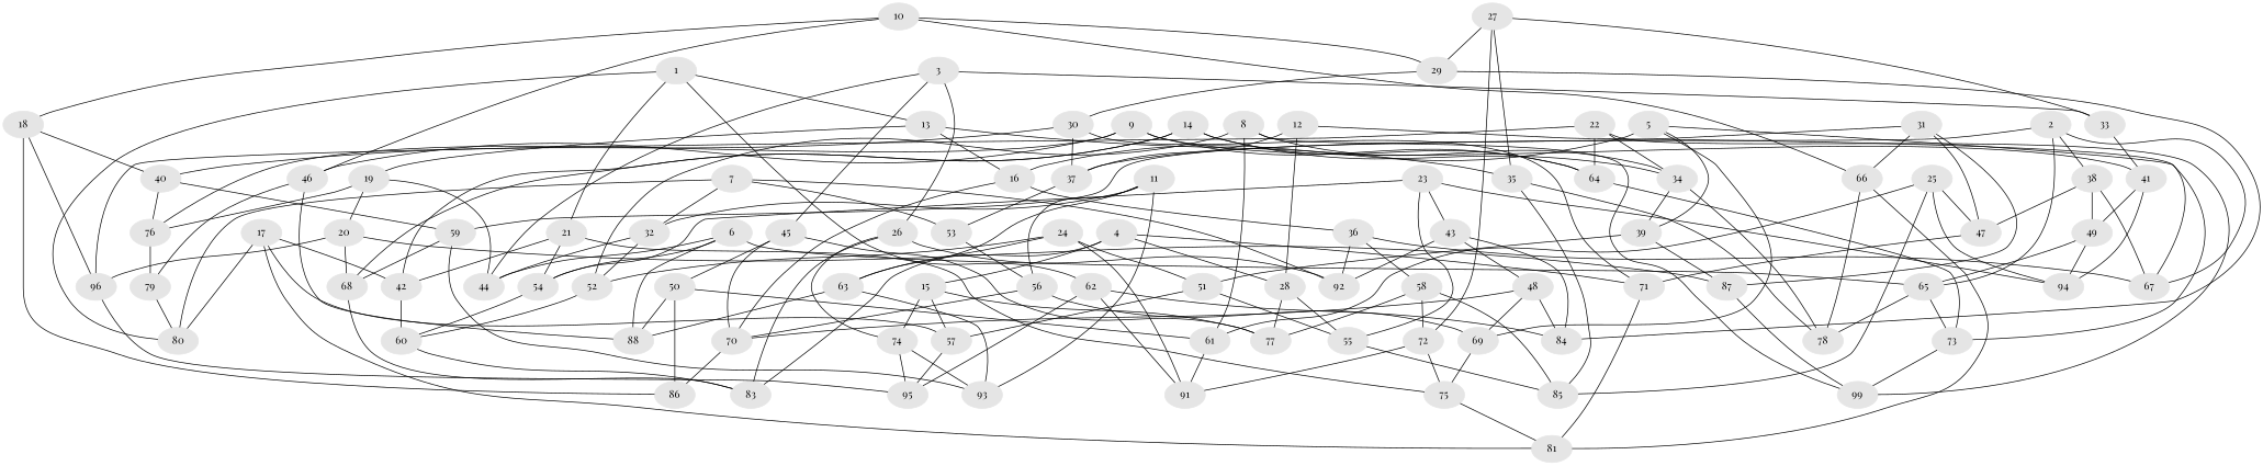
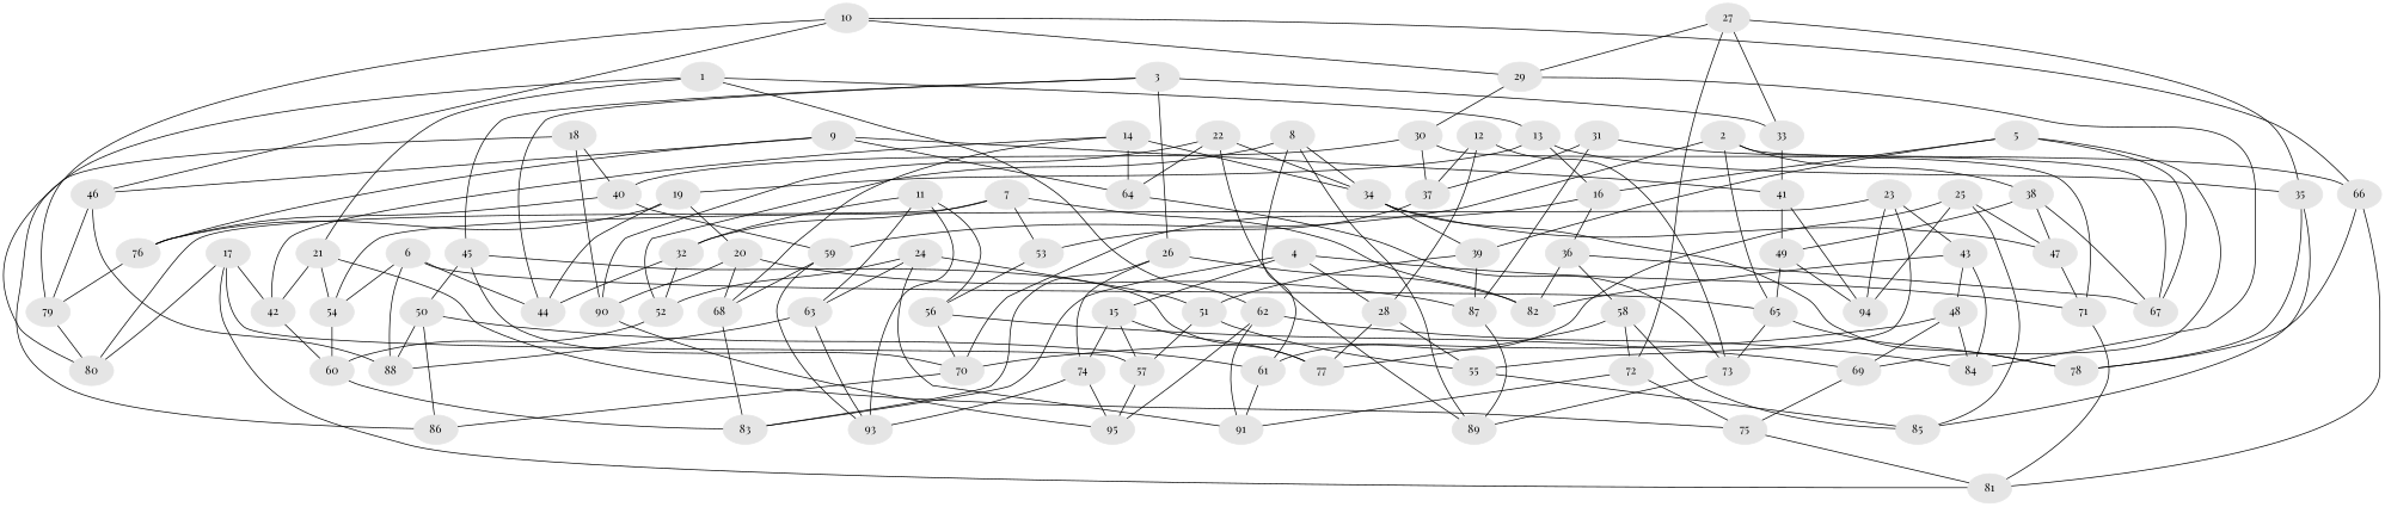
  graph {
    fontname="Playfair Display"
    node [color=gray90 fontname="Playfair Display" style=filled]
    edge [fontname="Playfair Display"]
    1
    13
    21
    62
    80
    16
    19
    35
    54
    42
    75
    91
    84
    n14 [label=95]
    2
    38
    59
    65
    67
    47
    49
    93
    68
    73
    78
    3
    26
    33
    44
    45
    83
-   82 [label=92]
+   82
    74
    41
    77
    70
    50
    4
    15
    28
    71
    57
    55
    81
    5
    39
    69
    36
    87
    51
    6
    88
    60
    7
    32
    53
    52
    56
    8
    61
-   89 [label=99]
+   89
    34
    12
    37
    9
    46
    64
    76
    94
    79
    10
    29
    66
    30
    11
    63
    20
    85
    14
    58
    86
    17
    18
    40
-   90 [label=96]
+   90
    22
    23
    43
    48
    24
    25
    27
    72
    31
    1 -- 13
    1 -- 21
    1 -- 62
    1 -- 80
    13 -- 16
    13 -- 19
    13 -- 35
    21 -- 54
    21 -- 42
    21 -- 75
    62 -- 91
    62 -- 84
    62 -- n14
    16 -- 70
    16 -- 36
    19 -- 44
    19 -- 76
    19 -- 20
    35 -- 78
    35 -- 85
    54 -- 60
    42 -- 60
    75 -- 81
    2 -- 38
    2 -- 59
    2 -- 65
    2 -- 67
    38 -- 67
    38 -- 47
    38 -- 49
    59 -- 93
    59 -- 68
    65 -- 73
    65 -- 78
    47 -- 71
    49 -- 65
    49 -- 94
    68 -- 83
    73 -- 89
    3 -- 26
    3 -- 33
    3 -- 44
    3 -- 45
    26 -- 83
    26 -- 82
    26 -- 74
    33 -- 41
    45 -- 77
    45 -- 70
    45 -- 50
    74 -- n14
    74 -- 93
    41 -- 49
    41 -- 94
    70 -- 86
    50 -- 88
    50 -- 61
    50 -- 86
    4 -- 83
    4 -- 15
    4 -- 28
    4 -- 71
    15 -- 74
    15 -- 77
    15 -- 57
    28 -- 77
    28 -- 55
    71 -- 81
    57 -- n14
    55 -- 85
    5 -- 16
    5 -- 67
    5 -- 39
    5 -- 69
    39 -- 87
    39 -- 51
    69 -- 75
    36 -- 67
    36 -- 82
    36 -- 58
    87 -- 89
    51 -- 57
    51 -- 55
    6 -- 54
    6 -- 65
    6 -- 44
    6 -- 88
    60 -- 83
    7 -- 80
    7 -- 82
    7 -- 32
    7 -- 53
    32 -- 44
    32 -- 52
    53 -- 56
    52 -- 60
    56 -- 70
    56 -- 69
    8 -- 52
    8 -- 61
    8 -- 89
    8 -- 34
    61 -- 91
    34 -- 78
    34 -- 39
    12 -- 73
    12 -- 28
    12 -- 37
    37 -- 53
    9 -- 41
    9 -- 46
    9 -- 64
    9 -- 76
    46 -- 88
    46 -- 79
    64 -- 73
    76 -- 79
    79 -- 80
    10 -- 46
-   10 -- 18
+   10 -- 79
    10 -- 29
    10 -- 66
    29 -- 84
    29 -- 30
    66 -- 78
    66 -- 81
    30 -- 71
    30 -- 37
    30 -- 40
    11 -- 93
    11 -- 32
    11 -- 56
    11 -- 63
    63 -- 93
    63 -- 88
    20 -- 68
    20 -- 87
    20 -- 90
    14 -- 42
    14 -- 68
    14 -- 34
    14 -- 64
    58 -- 77
    58 -- 85
    58 -- 72
    17 -- 80
    17 -- 42
    17 -- 57
    17 -- 81
    18 -- 86
    18 -- 40
    18 -- 90
    40 -- 59
    40 -- 76
    90 -- n14
    22 -- 89
    22 -- 34
    22 -- 64
    22 -- 90
    23 -- 54
    23 -- 55
    23 -- 94
    23 -- 43
    43 -- 84
    43 -- 82
    43 -- 48
    48 -- 84
    48 -- 70
    48 -- 69
    24 -- 91
    24 -- 51
    24 -- 52
    24 -- 63
    25 -- 47
    25 -- 61
    25 -- 94
    25 -- 85
    27 -- 35
    27 -- 33
    27 -- 29
    27 -- 72
    72 -- 75
    72 -- 91
-   31 -- 47
+   34 -- 47
    31 -- 87
    31 -- 37
    31 -- 66
  }
